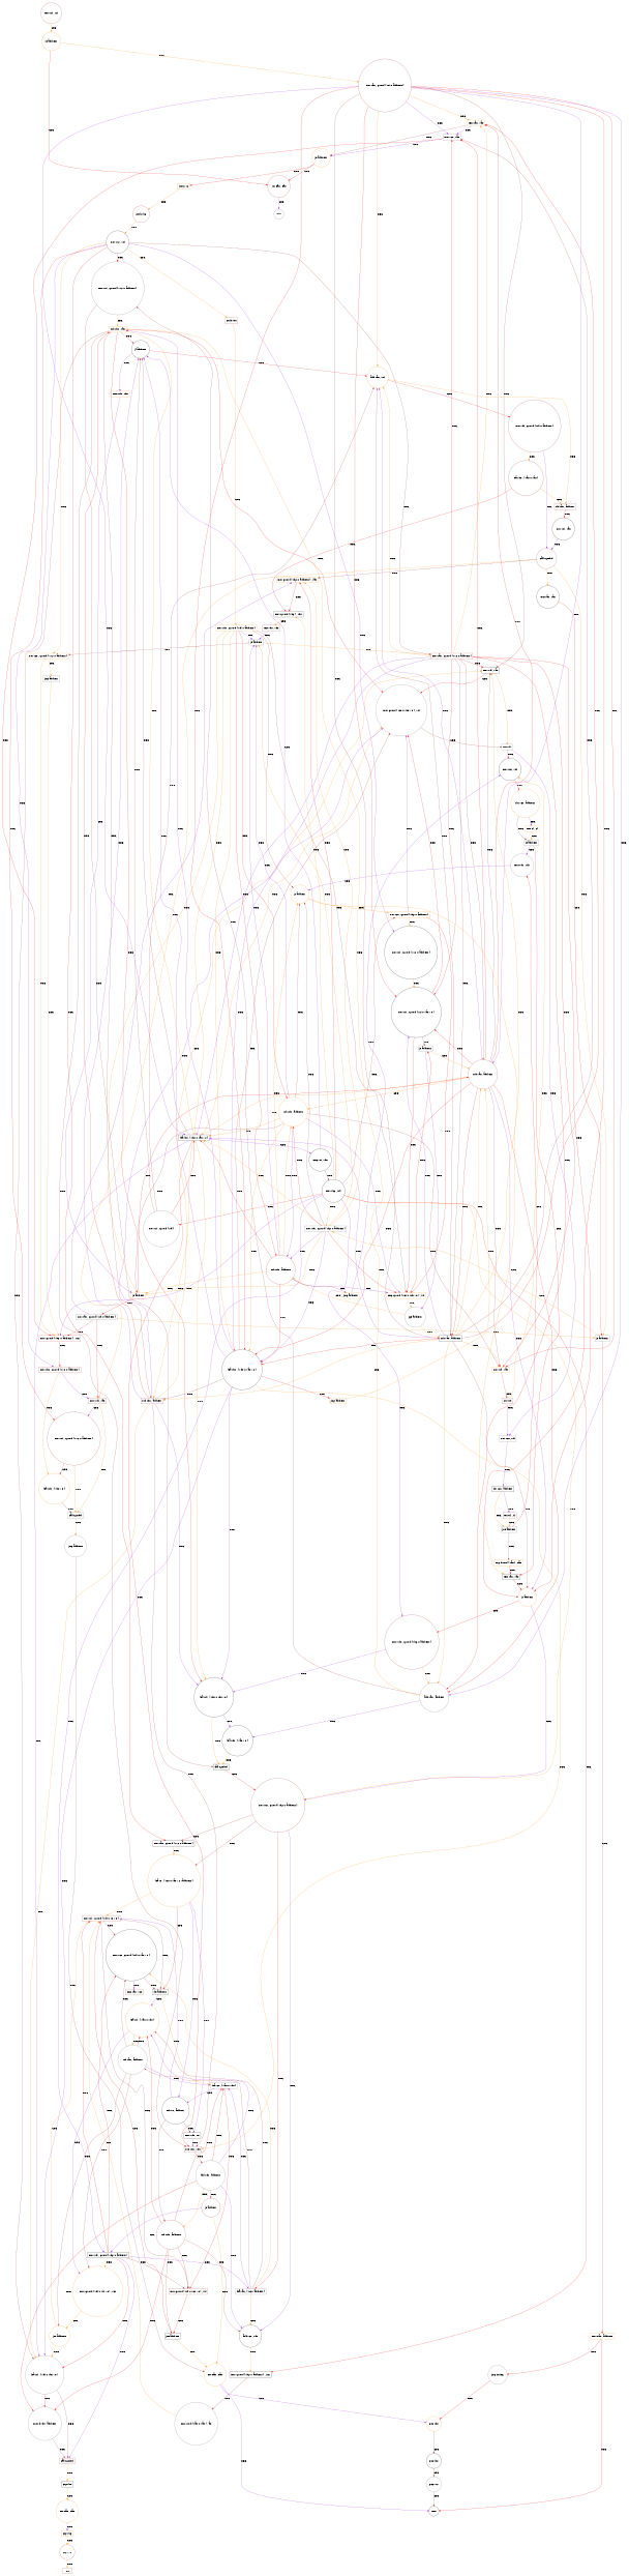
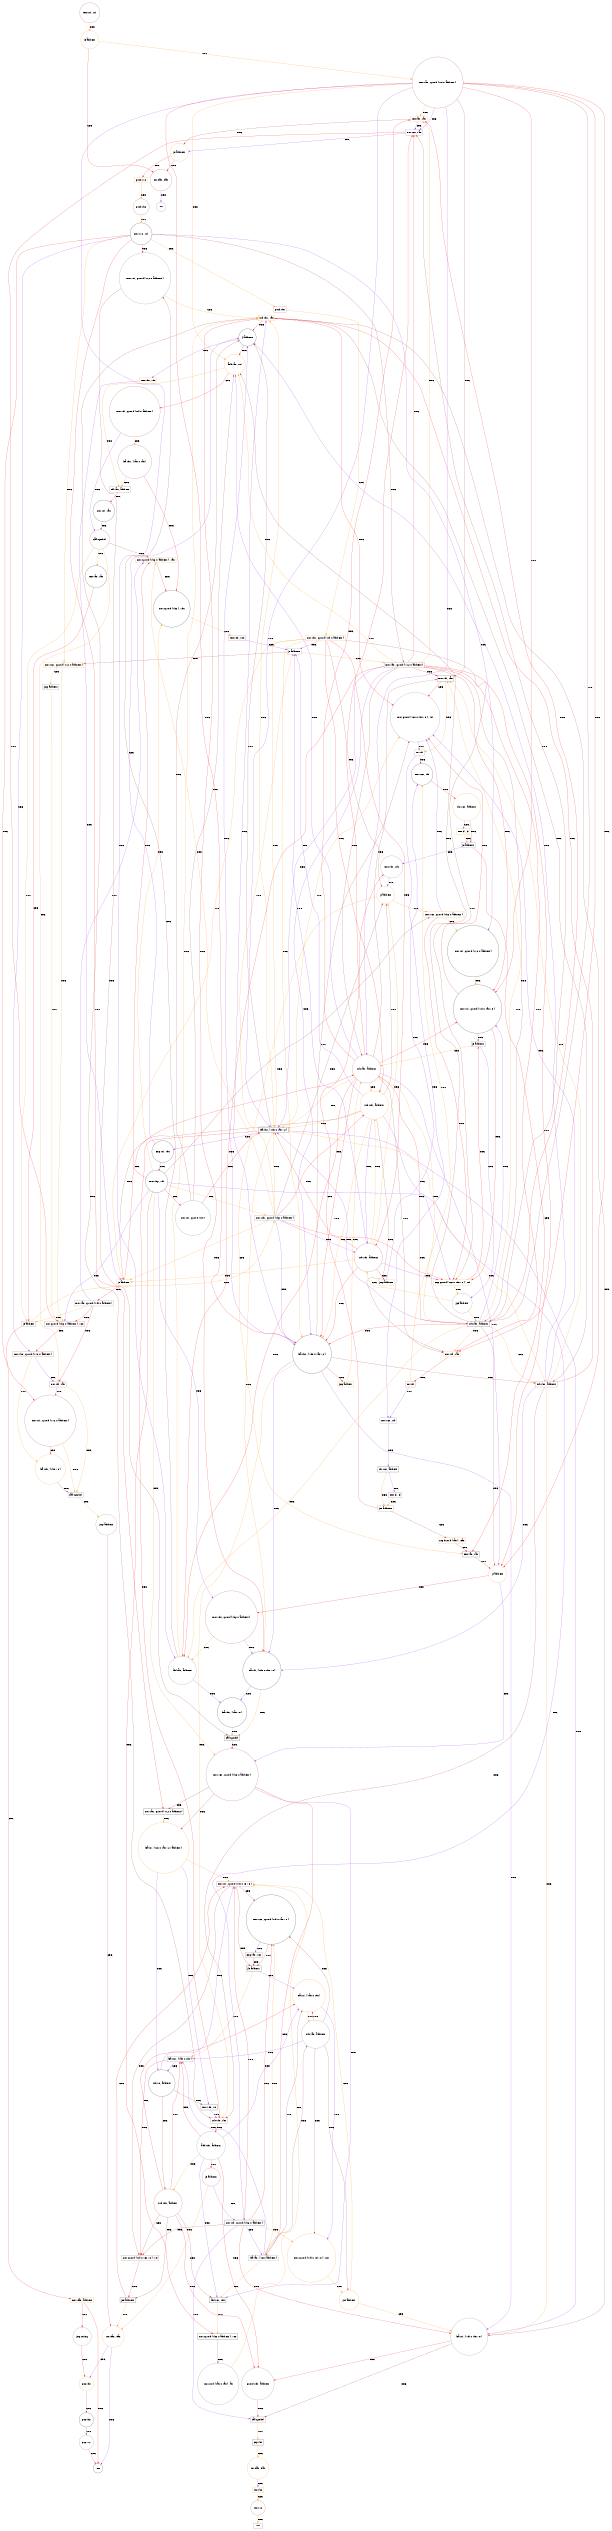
  digraph {
    node [color=darkorange shape=circle]
    edge [color=darkorange]
    n1 [color=brown label="test rsi , rsi"]
    n2 [label="je address"]
    n3 [color=brown label="xor eax , eax"]
    n4 [color=brown label="mov rax , qword [ rsi + address ]"]
    n5 [color=gray40 label=retn]
    n6 [label="test rax , rax" shape=box]
    n7 [color=gray40 label="mov rcx , rax" shape=box]
    n8 [color=black label="lea rbx , [ rdx + rax * 2 ]" shape=box]
    n9 [label="add rax , rsi"]
    n10 [color=brown label="sub rax , address"]
    n11 [label="mov rdi , rax" shape=box]
    n12 [color=black label="lea rbx , [ rdx + rax * 2 ]"]
    n13 [label="js address"]
    n14 [color=gray40 label="add rax , address"]
    n15 [color=black label="mov rsi , qword [ rsi + rax * 8 ]"]
    n16 [color=black label="sub rax , address" shape=box]
    n17 [color=black label="mov rdi , rax" shape=box]
    n18 [label="je address"]
    n19 [color=brown label="mov qword [ rbp + address ] , rcx" shape=box]
    n20 [color=black label="jl address"]
    n21 [color=black label="cmp rsi , rbx"]
    n22 [color=brown label="sub rdx , rbx" shape=box]
    n23 [label="sub rbx , rax" shape=box]
    n24 [color=black label="lea rdi , [ rdx + rbx * 8 ]"]
    n25 [color=gray40 label="lea rsi , [ rdi + rbx * 8 ]"]
    n26 [color=brown label="sub rbx , address" shape=box]
    n27 [color=gray40 label="mov qword [ rcx + rbx * 8 ] , rsi"]
    n28 [color=brown label="mov rdi , qword [ rdi + address ]"]
    n29 [color=brown label="shl rax , address" shape=box]
    n30 [label="sub rdx , address"]
    n31 [color=brown label="not rdi" shape=box]
    n32 [label="jmp address" shape=box]
    n33 [color=brown label="mov rcx , qword [ rbp + address ]"]
    n34 [color=brown label="mov rdx , qword [ rbp + address ]"]
    n35 [color=gray40 label="mov rsi , qword [ r12 + address ]"]
    n36 [color=black label="lea rdx , [ rax * 8 ]"]
    n37 [label="cmp qword [ rcx + rdx * 8 ] , rsi" shape=box]
    n38 [color=gray40 label="je address" shape=box]
    n39 [color=gray40 label="not rdi" shape=box]
    n40 [label="push r12" shape=box]
    n41 [color=brown label="mov rbx , qword [ r12 + address ]" shape=box]
    n42 [color=brown label="push rbp"]
    n43 [color=black label="mov r12 , rsi"]
    n44 [color=brown label="push rbx" shape=box]
    n45 [label="mov rcx , qword [ r12 + address ]" shape=box]
    n46 [color=brown label="mov rax , qword [ r12 + address ]" shape=box]
    n47 [color=brown label="mov rsi , qword [ r12 + address ]"]
    n48 [color=black label="mov rax , qword [ r12 + address ]" shape=box]
    n49 [color=black label="mov rsi , qword [ r12 + address ]"]
    n50 [label="mov rdx , qword [ rdi + address ]" shape=box]
    n51 [color=gray40 label="jmp address" shape=box]
    n52 [color=brown label="mov rdi , rax" shape=box]
    n53 [label="lea rdx , [ rbx * 8 ]"]
    n54 [color=gray40 label="call symbol" shape=box]
    n55 [label="lea r8 , [ rcx + rax * 2 - address ]"]
    n56 [color=black label="call symbol" shape=box]
    n57 [label="je address" shape=box]
    n58 [color=gray40 label="je address" shape=box]
    n59 [label="js address"]
    n60 [color=brown label="sub rdx , address"]
    n61 [color=black label="mov rbp , rdi"]
    n62 [color=gray40 label="mov rsi , qword [ rdi ]"]
    n63 [color=gray40 label="mov rdx , qword [ rbp + address ]" shape=box]
    n64 [label="mov qword [ rbp + address ] , rax" shape=box]
-   n65 [color=black label="mov qword [ rbp ] , rbx" shape=box]
+   n65 [color=black label="mov qword [ rbp ] , rbx"]
    n66 [label="mov rcx , qword [ rbp + address ]" shape=box]
    n67 [color=black label="mov rdi , qword [ rbp + address ]" shape=box]
    n68 [color=black label="mov qword [ rbp + address ] , rcx" shape=box]
    n69 [color=gray40 label="mov rax , qword [ rdi + address ]" shape=box]
    n70 [color=black label="test rax , rax" shape=box]
    n71 [color=gray40 label="jge address"]
    n72 [label="jmp address" shape=box]
    n73 [color=brown label="test rdx , rdx" shape=box]
    n74 [color=gray40 label="lea rax , [ rcx - address ]" shape=box]
-   n75 [color=black label="add rcx , rdx"]
+   n75 [color=black label="add rcx , rdx" shape=box]
    n76 [color=brown label="mov rsi , qword [ rdi + r8 * 8 ]" shape=box]
    n77 [label="mov qword [ rdi + rsi * 8 ] , rcx"]
    n78 [color=brown label="mov qword [ rdi + rcx * 8 ] , rsi" shape=box]
    n79 [color=black label="mov rcx , qword [ rdi + rax * 8 ]"]
    n80 [color=brown label="call symbol" shape=box]
    n81 [color=gray40 label="nop word [ rax + rax ] , ax"]
    n82 [label="test rdx , rdx" shape=box]
    n83 [color=gray40 label="add rdx , address"]
    n84 [color=gray40 label="qword rdx , address"]
    n85 [color=brown label="lea rbx , [ rax + rax ]"]
    n86 [color=brown label="call symbol"]
    n87 [color=black label="mov rsi , rax"]
    n88 [color=black label="test rax , rax"]
    n89 [color=gray40 label="je address" shape=box]
    n90 [label="mov eax , address" shape=box]
    n91 [color=gray40 label="jmp string"]
    n92 [color=black label=retn]
    n93 [label="pop rbx"]
    n94 [color=black label="pop rbp"]
    n95 [color=gray40 label="pop r12"]
    n96 [color=black label="mov rcx , rdi"]
    n97 [color=gray40 label="mov rcx , rdi" shape=box]
    n98 [label="shr rcx , address"]
    n99 [color=black label="shr rcx , address" shape=box]
    n100 [label="test cl , cl" shape=box]
    n101 [color=gray40 label="je address" shape=box]
    n102 [label="xor eax , eax"]
    n103 [color=black label="mov rdx , r8" shape=box]
    n104 [color=black label="sub r8 , address"]
    n105 [label="lea rsi , [ rax + rdx ]"]
    n106 [color=gray40 label="lea rcx , [ rax + rdx ]" shape=box]
    n107 [color=gray40 label="sub rax , address"]
    n108 [color=gray40 label="test rdx , rdx"]
    n109 [color=gray40 label="jmp address"]
    n110 [color=black label="jle address" shape=box]
    n111 [color=brown label="sub rdx , address"]
    n112 [color=brown label="je address"]
    n113 [color=black label="jne address" shape=box]
    n114 [label="jns address"]
    n115 [color=brown label="cmp rax , rcx" shape=box]
    n116 [color=black label="pop rbx" shape=box]
    n117 [color=brown label="test cl , cl" shape=box]
    n118 [color=gray40 label="jne address" shape=box]
    n119 [label="nop dword [ rax ] , eax" shape=box]
    n120 [label="xor eax , eax"]
    n121 [label="pop rbp" shape=box]
    n122 [color=brown label="pop r12"]
    n123 [color=brown label=retn shape=box]
    n1 -> n2 [label=CFG]
    n2 -> n3 [color=red label=CFG]
    n2 -> n4 [label=CFG]
    n3 -> n5 [color=purple label=CFG]
    n4 -> n6 [label=DFG]
    n4 -> n7 [color=purple label=DFG]
    n4 -> n8 [color=purple label=DFG]
    n4 -> n9 [label=DFG]
    n4 -> n10 [color=purple label=DFG]
    n4 -> n11 [color=red label=DFG]
    n4 -> n12 [color=red label=DFG]
    n4 -> n13 [color=red label=DFG]
    n4 -> n14 [color=purple label=DFG]
    n4 -> n15 [color=red label=DFG]
    n4 -> n16 [color=brown label=DFG]
    n4 -> n17 [color=brown label=DFG]
    n6 -> n7 [color=purple label=CFG]
    n6 -> n18 [color=brown label=DFG]
    n7 -> n18 [color=purple label=CFG]
    n7 -> n19 [color=red label=DFG]
    n8 -> n20 [color=brown label=DFG]
    n8 -> n21 [color=purple label=CFG]
    n8 -> n22 [color=red label=DFG]
    n8 -> n23 [label=DFG]
    n8 -> n24 [label=DFG]
    n8 -> n25 [color=purple label=DFG]
    n8 -> n26 [label=DFG]
    n8 -> n27 [label=DFG]
    n9 -> n28 [color=red label=CFG]
    n9 -> n29 [label=DFG]
    n10 -> n6 [color=red label=DFG]
    n10 -> n7 [color=red label=DFG]
    n10 -> n8 [label=DFG]
    n10 -> n9 [color=purple label=DFG]
    n10 -> n11 [color=brown label=DFG]
    n10 -> n12 [color=red label=DFG]
    n10 -> n13 [color=purple label=DFG]
    n10 -> n14 [color=red label=DFG]
    n10 -> n15 [color=red label=DFG]
    n10 -> n16 [color=red label=DFG]
    n10 -> n17 [color=brown label=DFG]
    n10 -> n30 [label=CFG]
    n11 -> n31 [color=red label=DFG]
    n12 -> n20 [color=purple label=DFG]
    n12 -> n22 [label=DFG]
    n12 -> n23 [color=purple label=DFG]
    n12 -> n24 [color=purple label=DFG]
    n12 -> n25 [color=purple label=DFG]
    n12 -> n26 [color=brown label=DFG]
    n12 -> n27 [color=brown label=DFG]
    n12 -> n32 [color=red label=CFG]
    n13 -> n33 [color=purple label=CFG]
    n13 -> n34 [color=red label=CFG]
    n14 -> n23 [label=DFG]
    n14 -> n35 [color=brown label=CFG]
    n14 -> n36 [color=purple label=DFG]
    n15 -> n27 [color=red label=DFG]
    n15 -> n37 [color=red label=DFG]
    n15 -> n38 [color=brown label=DFG]
    n16 -> n6 [color=red label=DFG]
    n16 -> n7 [color=brown label=DFG]
    n16 -> n8 [color=purple label=DFG]
    n16 -> n9 [color=brown label=DFG]
    n16 -> n10 [label=DFG]
    n16 -> n11 [label=DFG]
    n16 -> n12 [color=red label=DFG]
    n16 -> n13 [color=brown label=DFG]
    n16 -> n14 [label=DFG]
    n16 -> n15 [color=purple label=DFG]
    n16 -> n17 [label=DFG]
    n16 -> n26 [label=CFG]
    n17 -> n27 [color=red label=CFG]
    n17 -> n39 [label=DFG]
    n18 -> n3 [color=red label=CFG]
    n18 -> n40 [color=red label=CFG]
    n19 -> n41 [color=red label=CFG]
    n20 -> n9 [color=red label=CFG]
    n20 -> n82 [color=purple label=CFG]
    n21 -> n20 [color=purple label=CFG]
    n21 -> n61 [color=brown label=CFG]
    n22 -> n83 [color=red label=DFG]
    n23 -> n20 [color=brown label=DFG]
    n23 -> n22 [color=brown label=DFG]
    n23 -> n24 [color=red label=DFG]
    n23 -> n25 [color=brown label=DFG]
    n23 -> n26 [color=brown label=DFG]
    n23 -> n27 [color=red label=DFG]
    n24 -> n36 [color=purple label=CFG]
    n24 -> n56 [label=DFG]
    n25 -> n80 [color=brown label=DFG]
    n25 -> n84 [color=red label=CFG]
    n26 -> n17 [label=CFG]
    n26 -> n20 [color=purple label=DFG]
    n26 -> n22 [color=brown label=DFG]
    n26 -> n23 [color=red label=DFG]
    n26 -> n24 [color=purple label=DFG]
    n26 -> n25 [label=DFG]
    n26 -> n27 [color=purple label=DFG]
    n27 -> n39 [color=brown label=CFG]
    n28 -> n85 [label=CFG]
    n28 -> n86 [color=purple label=DFG]
    n29 -> n87 [color=red label=DFG]
    n30 -> n8 [label=DFG]
    n30 -> n11 [color=brown label=CFG]
    n30 -> n12 [label=DFG]
    n30 -> n37 [color=purple label=DFG]
    n30 -> n57 [color=brown label=DFG]
    n30 -> n58 [color=purple label=DFG]
    n30 -> n59 [color=brown label=DFG]
    n30 -> n60 [color=purple label=DFG]
    n31 -> n96 [label=DFG]
    n31 -> n97 [color=purple label=DFG]
    n32 -> n10 [label=CFG]
    n33 -> n48 [color=brown label=CFG]
    n33 -> n55 [color=brown label=DFG]
    n33 -> n74 [color=red label=DFG]
    n33 -> n75 [color=purple label=DFG]
    n34 -> n14 [label=CFG]
    n34 -> n24 [color=purple label=DFG]
    n35 -> n23 [label=CFG]
    n35 -> n56 [color=brown label=DFG]
    n36 -> n56 [label=DFG]
    n37 -> n38 [color=red label=DFG]
    n37 -> n71 [label=DFG]
    n38 -> n10 [label=CFG]
    n38 -> n71 [color=purple label=CFG]
    n39 -> n96 [color=red label=DFG]
    n39 -> n97 [color=purple label=DFG]
    n40 -> n42 [label=CFG]
    n41 -> n52 [color=purple label=CFG]
    n41 -> n53 [label=DFG]
    n42 -> n43 [label=CFG]
    n43 -> n35 [color=red label=DFG]
    n43 -> n41 [color=purple label=DFG]
    n43 -> n44 [label=CFG]
    n43 -> n45 [label=DFG]
    n43 -> n46 [color=brown label=DFG]
    n43 -> n47 [color=red label=DFG]
    n43 -> n48 [color=red label=DFG]
    n43 -> n49 [color=purple label=DFG]
    n44 -> n50 [label=CFG]
    n45 -> n19 [label=DFG]
    n45 -> n51 [label=CFG]
    n46 -> n6 [label=DFG]
    n46 -> n7 [color=red label=DFG]
    n46 -> n8 [color=purple label=DFG]
    n46 -> n9 [label=DFG]
    n46 -> n10 [color=brown label=DFG]
    n46 -> n11 [color=red label=DFG]
    n46 -> n12 [color=purple label=DFG]
    n46 -> n13 [color=red label=DFG]
    n46 -> n14 [color=red label=DFG]
    n46 -> n15 [color=red label=DFG]
    n46 -> n16 [color=brown label=DFG]
    n46 -> n17 [color=red label=DFG]
    n47 -> n53 [color=brown label=CFG]
    n47 -> n54 [label=DFG]
    n48 -> n55 [label=DFG]
    n49 -> n15 [label=DFG]
    n50 -> n8 [label=DFG]
    n50 -> n12 [label=DFG]
    n50 -> n30 [color=red label=DFG]
    n50 -> n37 [color=brown label=DFG]
    n50 -> n57 [label=DFG]
    n50 -> n58 [color=purple label=DFG]
    n50 -> n59 [color=brown label=DFG]
    n50 -> n60 [color=red label=DFG]
    n51 -> n19 [label=CFG]
    n52 -> n47 [color=purple label=CFG]
    n52 -> n54 [label=DFG]
    n53 -> n54 [color=brown label=DFG]
    n54 -> n109 [label=CFG]
    n55 -> n76 [label=DFG]
    n55 -> n103 [color=purple label=DFG]
    n55 -> n104 [color=purple label=DFG]
    n56 -> n33 [color=red label=CFG]
    n57 -> n10 [color=red label=CFG]
    n57 -> n69 [color=red label=CFG]
    n58 -> n45 [color=brown label=CFG]
    n58 -> n46 [label=CFG]
    n59 -> n66 [label=CFG]
    n59 -> n70 [label=CFG]
    n60 -> n8 [color=red label=DFG]
    n60 -> n12 [color=red label=DFG]
    n60 -> n30 [label=DFG]
    n60 -> n37 [color=purple label=DFG]
    n60 -> n57 [label=DFG]
    n60 -> n58 [color=purple label=DFG]
    n60 -> n59 [label=DFG]
    n60 -> n72 [color=brown label=CFG]
    n61 -> n19 [color=purple label=DFG]
    n61 -> n33 [label=DFG]
    n61 -> n34 [color=purple label=DFG]
    n61 -> n62 [color=red label=CFG]
    n61 -> n63 [label=DFG]
    n61 -> n64 [color=red label=DFG]
    n61 -> n65 [label=DFG]
    n61 -> n66 [color=brown label=DFG]
    n61 -> n67 [color=purple label=DFG]
    n61 -> n68 [color=red label=DFG]
    n62 -> n8 [color=red label=CFG]
    n62 -> n9 [color=brown label=DFG]
    n62 -> n20 [color=brown label=DFG]
    n63 -> n8 [label=DFG]
    n63 -> n12 [color=purple label=DFG]
    n63 -> n30 [color=red label=DFG]
    n63 -> n37 [color=red label=DFG]
    n63 -> n57 [label=DFG]
    n63 -> n58 [label=DFG]
    n63 -> n59 [color=brown label=DFG]
    n63 -> n60 [color=purple label=DFG]
    n63 -> n64 [label=CFG]
    n64 -> n65 [color=red label=CFG]
    n65 -> n73 [label=CFG]
    n66 -> n27 [color=purple label=DFG]
    n66 -> n37 [color=red label=DFG]
    n66 -> n49 [label=CFG]
    n67 -> n25 [color=red label=DFG]
    n67 -> n74 [color=purple label=CFG]
    n67 -> n76 [color=red label=DFG]
    n67 -> n77 [label=DFG]
    n67 -> n78 [color=brown label=DFG]
    n67 -> n79 [color=red label=DFG]
    n67 -> n80 [color=purple label=DFG]
    n68 -> n81 [color=brown label=CFG]
    n69 -> n19 [color=red label=CFG]
    n69 -> n52 [color=red label=DFG]
    n69 -> n64 [color=purple label=DFG]
    n69 -> n89 [label=DFG]
    n70 -> n13 [color=red label=CFG]
    n71 -> n16 [label=CFG]
    n71 -> n60 [label=CFG]
    n72 -> n96 [color=purple label=CFG]
    n73 -> n58 [color=purple label=CFG]
    n74 -> n75 [label=CFG]
    n74 -> n79 [label=DFG]
    n74 -> n105 [color=brown label=DFG]
    n74 -> n106 [color=purple label=DFG]
    n74 -> n107 [color=brown label=DFG]
    n75 -> n68 [label=DFG]
    n76 -> n78 [color=brown label=DFG]
    n76 -> n79 [color=brown label=CFG]
    n76 -> n110 [color=brown label=DFG]
    n77 -> n114 [label=CFG]
    n78 -> n113 [color=red label=CFG]
    n79 -> n110 [color=brown label=DFG]
    n79 -> n115 [color=purple label=CFG]
    n80 -> n116 [label=CFG]
    n81 -> n76 [label=CFG]
    n82 -> n57 [color=purple label=CFG]
    n83 -> n75 [color=purple label=DFG]
    n83 -> n84 [color=red label=DFG]
    n83 -> n105 [color=purple label=DFG]
    n83 -> n106 [color=red label=DFG]
    n83 -> n111 [label=DFG]
    n83 -> n112 [color=red label=DFG]
    n84 -> n80 [color=brown label=DFG]
    n85 -> n29 [label=CFG]
    n85 -> n65 [color=red label=DFG]
    n86 -> n52 [label=DFG]
    n86 -> n64 [color=brown label=DFG]
    n86 -> n88 [label=CFG]
    n86 -> n89 [label=DFG]
    n87 -> n86 [color=purple label=DFG]
    n88 -> n89 [color=red label=CFG]
    n89 -> n63 [label=CFG]
    n89 -> n90 [color=red label=CFG]
    n90 -> n91 [color=red label=CFG]
    n90 -> n92 [color=red label=DFG]
    n91 -> n93 [color=red label=CFG]
    n93 -> n94 [color=brown label=CFG]
    n94 -> n95 [color=brown label=CFG]
    n95 -> n92 [color=brown label=CFG]
    n96 -> n98 [color=red label=DFG]
    n97 -> n99 [color=purple label=DFG]
    n98 -> n100 [color=purple label=CFG]
    n98 -> n101 [color=brown label=DFG]
    n99 -> n117 [color=purple label=CFG]
    n99 -> n118 [label=DFG]
    n100 -> n101 [label=CFG]
    n101 -> n70 [color=red label=CFG]
    n101 -> n108 [color=purple label=CFG]
    n102 -> n92 [color=purple label=DFG]
    n102 -> n93 [color=purple label=CFG]
    n103 -> n22 [color=purple label=DFG]
    n104 -> n76 [color=purple label=DFG]
    n104 -> n103 [color=brown label=DFG]
    n104 -> n111 [color=brown label=CFG]
    n105 -> n77 [color=purple label=DFG]
    n105 -> n107 [label=CFG]
    n106 -> n78 [color=red label=DFG]
    n106 -> n104 [color=purple label=CFG]
    n107 -> n77 [color=brown label=CFG]
    n107 -> n79 [color=brown label=DFG]
    n107 -> n105 [color=red label=DFG]
    n107 -> n106 [color=purple label=DFG]
    n107 -> n114 [color=brown label=DFG]
    n108 -> n59 [color=purple label=CFG]
    n109 -> n102 [color=brown label=CFG]
    n110 -> n105 [color=purple label=CFG]
    n110 -> n106 [label=CFG]
    n111 -> n75 [color=brown label=DFG]
    n111 -> n78 [color=brown label=CFG]
    n111 -> n84 [color=red label=DFG]
    n111 -> n105 [color=red label=DFG]
    n111 -> n106 [color=red label=DFG]
    n111 -> n113 [color=brown label=DFG]
    n112 -> n67 [color=purple label=CFG]
    n112 -> n102 [label=CFG]
    n113 -> n76 [color=red label=CFG]
    n113 -> n102 [label=CFG]
    n114 -> n25 [label=CFG]
    n114 -> n76 [label=CFG]
-   n55 -> n110 [color=red label=CFG]
+   n115 -> n110 [color=red label=CFG]
    n116 -> n120 [label=CFG]
    n117 -> n118 [label=CFG]
    n118 -> n108 [color=red label=CFG]
    n118 -> n119 [color=brown label=CFG]
    n119 -> n70 [color=red label=CFG]
    n120 -> n121 [color=purple label=CFG]
    n121 -> n122 [label=CFG]
    n122 -> n123 [label=CFG]
  }
